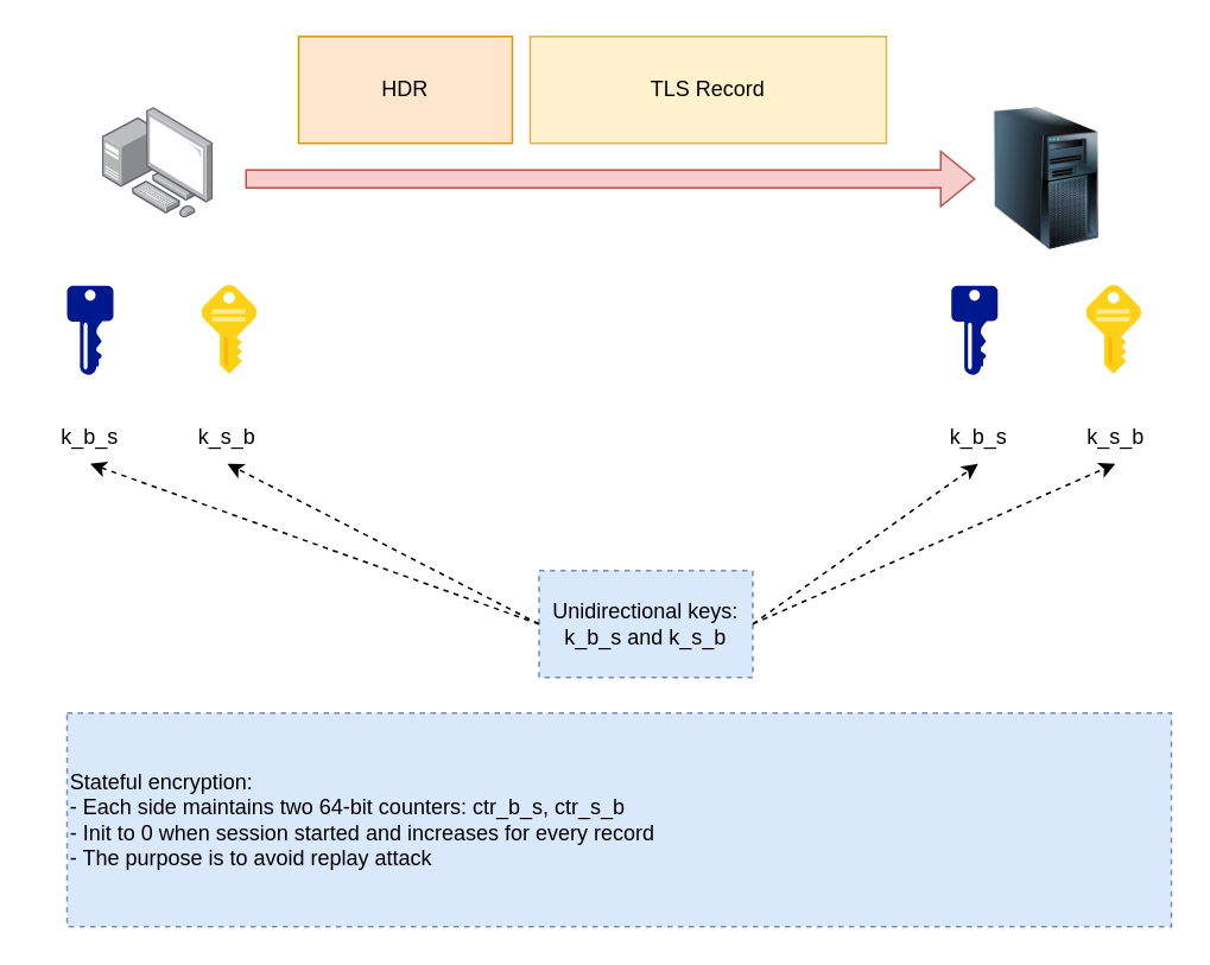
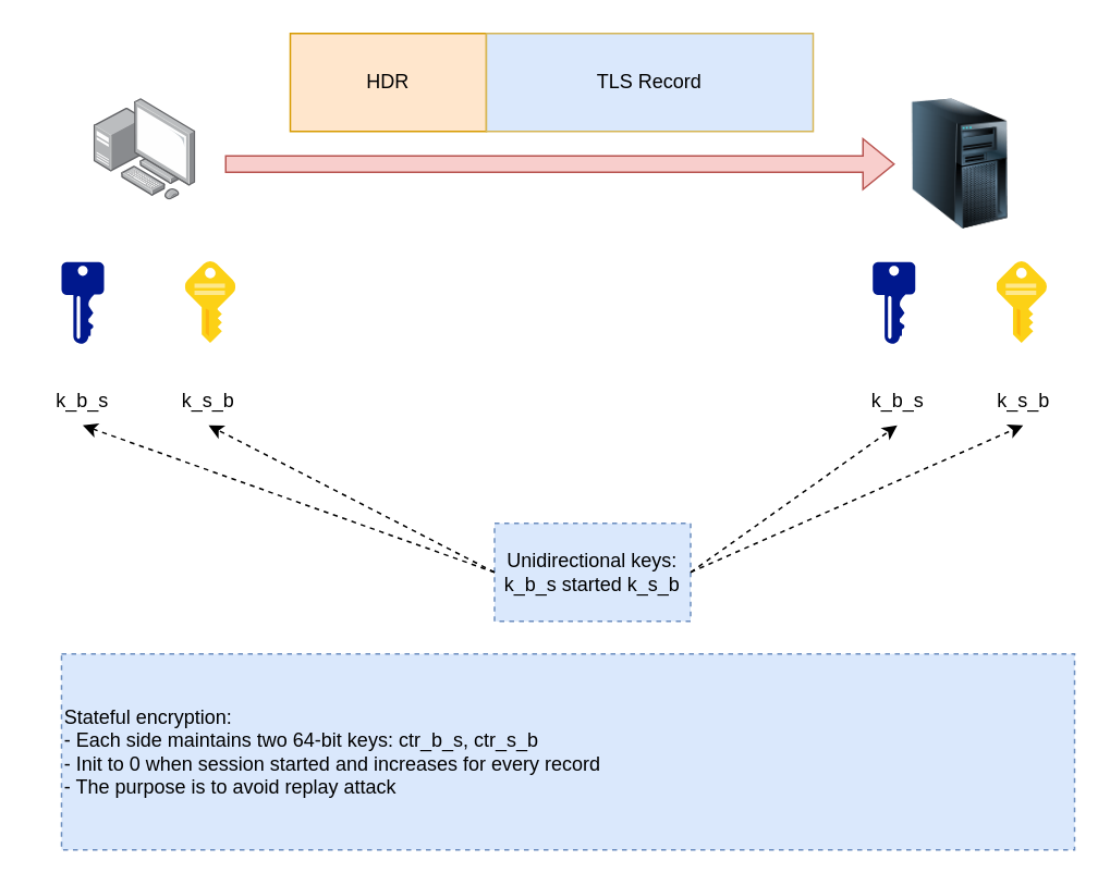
  <mxCell id="0" />
  <mxCell id="1" parent="0" />
  <mxCell id="2" value="" style="image;points=[];aspect=fixed;html=1;align=center;shadow=0;dashed=0;image=img/lib/allied_telesis/computer_and_terminals/Personal_Computer_with_Server.svg;" vertex="1" parent="1"><mxGeometry x="57" y="60" width="62.4" height="62.4" as="geometry" /></mxCell>
  <mxCell id="3" value="" style="image;html=1;image=img/lib/clip_art/computers/Server_Tower_128x128.png" vertex="1" parent="1"><mxGeometry x="547" y="60" width="80" height="80" as="geometry" /></mxCell>
  <mxCell id="4" value="" style="shape=flexArrow;endArrow=classic;html=1;rounded=0;entryX=0;entryY=0.5;entryDx=0;entryDy=0;fillColor=#f8cecc;strokeColor=#b85450;" edge="1" parent="1" target="3"><mxGeometry width="50" height="50" relative="1" as="geometry"><mxPoint x="137" y="100" as="sourcePoint" /><mxPoint x="387" y="100" as="targetPoint" /></mxGeometry></mxCell>
- <mxCell id="5" value="HDR" style="rounded=0;whiteSpace=wrap;html=1;fillColor=#ffe6cc;strokeColor=#d79b00;" vertex="1" parent="1"><mxGeometry x="167" y="20" width="120" height="60" as="geometry" /></mxCell>
- <mxCell id="6" value="TLS Record" style="rounded=0;whiteSpace=wrap;html=1;fillColor=#fff2cc;strokeColor=#d6b656;" vertex="1" parent="1"><mxGeometry x="297" y="20" width="200" height="60" as="geometry" /></mxCell>
+ <mxCell id="5" value="HDR" style="rounded=0;whiteSpace=wrap;html=1;fillColor=#ffe6cc;strokeColor=#d79b00;" vertex="1" parent="1"><mxGeometry x="177" y="20" width="120" height="60" as="geometry" /></mxCell>
+ <mxCell id="6" value="TLS Record" style="rounded=0;whiteSpace=wrap;html=1;fillColor=#dae8fc;strokeColor=#d6b656;" vertex="1" parent="1"><mxGeometry x="297" y="20" width="200" height="60" as="geometry" /></mxCell>
  <mxCell id="7" value="" style="sketch=0;aspect=fixed;pointerEvents=1;shadow=0;dashed=0;html=1;strokeColor=none;labelPosition=center;verticalLabelPosition=bottom;verticalAlign=top;align=center;fillColor=#00188D;shape=mxgraph.mscae.enterprise.key_permissions" vertex="1" parent="1"><mxGeometry x="37" y="160" width="26" height="50" as="geometry" /></mxCell>
  <mxCell id="8" value="" style="image;sketch=0;aspect=fixed;html=1;points=[];align=center;fontSize=12;image=img/lib/mscae/Key.svg;" vertex="1" parent="1"><mxGeometry x="113" y="160" width="31" height="50" as="geometry" /></mxCell>
  <mxCell id="9" value="" style="sketch=0;aspect=fixed;pointerEvents=1;shadow=0;dashed=0;html=1;strokeColor=none;labelPosition=center;verticalLabelPosition=bottom;verticalAlign=top;align=center;fillColor=#00188D;shape=mxgraph.mscae.enterprise.key_permissions" vertex="1" parent="1"><mxGeometry x="533.5" y="160" width="26" height="50" as="geometry" /></mxCell>
  <mxCell id="10" value="" style="image;sketch=0;aspect=fixed;html=1;points=[];align=center;fontSize=12;image=img/lib/mscae/Key.svg;" vertex="1" parent="1"><mxGeometry x="609.5" y="160" width="31" height="50" as="geometry" /></mxCell>
  <mxCell id="11" value="k_b_s" style="text;html=1;align=center;verticalAlign=middle;whiteSpace=wrap;rounded=0;" vertex="1" parent="1"><mxGeometry x="20" y="230" width="60" height="30" as="geometry" /></mxCell>
  <mxCell id="12" value="k_s_b" style="text;html=1;align=center;verticalAlign=middle;whiteSpace=wrap;rounded=0;" vertex="1" parent="1"><mxGeometry x="97" y="230" width="60" height="30" as="geometry" /></mxCell>
  <mxCell id="13" value="k_b_s" style="text;html=1;align=center;verticalAlign=middle;whiteSpace=wrap;rounded=0;" vertex="1" parent="1"><mxGeometry x="518.5" y="230" width="60" height="30" as="geometry" /></mxCell>
  <mxCell id="14" value="k_s_b" style="text;html=1;align=center;verticalAlign=middle;whiteSpace=wrap;rounded=0;" vertex="1" parent="1"><mxGeometry x="595.5" y="230" width="60" height="30" as="geometry" /></mxCell>
- <mxCell id="15" value="Unidirectional keys:&lt;br&gt;k_b_s and k_s_b" style="rounded=0;whiteSpace=wrap;html=1;dashed=1;fillColor=#dae8fc;strokeColor=#6c8ebf;" vertex="1" parent="1"><mxGeometry x="302" y="320" width="120" height="60" as="geometry" /></mxCell>
+ <mxCell id="15" value="Unidirectional keys:&lt;br&gt;k_b_s started k_s_b" style="rounded=0;whiteSpace=wrap;html=1;dashed=1;fillColor=#dae8fc;strokeColor=#6c8ebf;" vertex="1" parent="1"><mxGeometry x="302" y="320" width="120" height="60" as="geometry" /></mxCell>
  <mxCell id="16" value="" style="endArrow=classic;html=1;rounded=0;entryX=0.5;entryY=1;entryDx=0;entryDy=0;exitX=0;exitY=0.5;exitDx=0;exitDy=0;dashed=1;" edge="1" parent="1" source="15" target="11"><mxGeometry width="50" height="50" relative="1" as="geometry"><mxPoint x="337" y="150" as="sourcePoint" /><mxPoint x="387" y="100" as="targetPoint" /></mxGeometry></mxCell>
  <mxCell id="17" value="" style="endArrow=classic;html=1;rounded=0;entryX=0.5;entryY=1;entryDx=0;entryDy=0;exitX=0;exitY=0.5;exitDx=0;exitDy=0;dashed=1;" edge="1" parent="1" source="15" target="12"><mxGeometry width="50" height="50" relative="1" as="geometry"><mxPoint x="337" y="150" as="sourcePoint" /><mxPoint x="387" y="100" as="targetPoint" /></mxGeometry></mxCell>
  <mxCell id="18" value="" style="endArrow=classic;html=1;rounded=0;entryX=0.5;entryY=1;entryDx=0;entryDy=0;exitX=1;exitY=0.5;exitDx=0;exitDy=0;dashed=1;" edge="1" parent="1" source="15" target="13"><mxGeometry width="50" height="50" relative="1" as="geometry"><mxPoint x="337" y="150" as="sourcePoint" /><mxPoint x="387" y="100" as="targetPoint" /></mxGeometry></mxCell>
  <mxCell id="19" value="" style="endArrow=classic;html=1;rounded=0;entryX=0.5;entryY=1;entryDx=0;entryDy=0;exitX=1;exitY=0.5;exitDx=0;exitDy=0;dashed=1;" edge="1" parent="1" source="15" target="14"><mxGeometry width="50" height="50" relative="1" as="geometry"><mxPoint x="337" y="150" as="sourcePoint" /><mxPoint x="387" y="100" as="targetPoint" /></mxGeometry></mxCell>
- <mxCell id="20" value="&lt;div&gt;Stateful encryption:&lt;/div&gt;&lt;div&gt;- Each side maintains two 64-bit counters: ctr_b_s, ctr_s_b&lt;/div&gt;&lt;div&gt;- Init to 0 when session started and increases for every record&lt;/div&gt;&lt;div&gt;- The purpose is to avoid replay attack&lt;br&gt;&lt;/div&gt;" style="rounded=0;whiteSpace=wrap;html=1;dashed=1;align=left;fillColor=#dae8fc;strokeColor=#6c8ebf;" vertex="1" parent="1"><mxGeometry x="37" y="400" width="620" height="120" as="geometry" /></mxCell>
+ <mxCell id="20" value="&lt;div&gt;Stateful encryption:&lt;/div&gt;&lt;div&gt;- Each side maintains two 64-bit keys: ctr_b_s, ctr_s_b&lt;/div&gt;&lt;div&gt;- Init to 0 when session started and increases for every record&lt;/div&gt;&lt;div&gt;- The purpose is to avoid replay attack&lt;br&gt;&lt;/div&gt;" style="rounded=0;whiteSpace=wrap;html=1;dashed=1;align=left;fillColor=#dae8fc;strokeColor=#6c8ebf;" vertex="1" parent="1"><mxGeometry x="37" y="400" width="620" height="120" as="geometry" /></mxCell>
